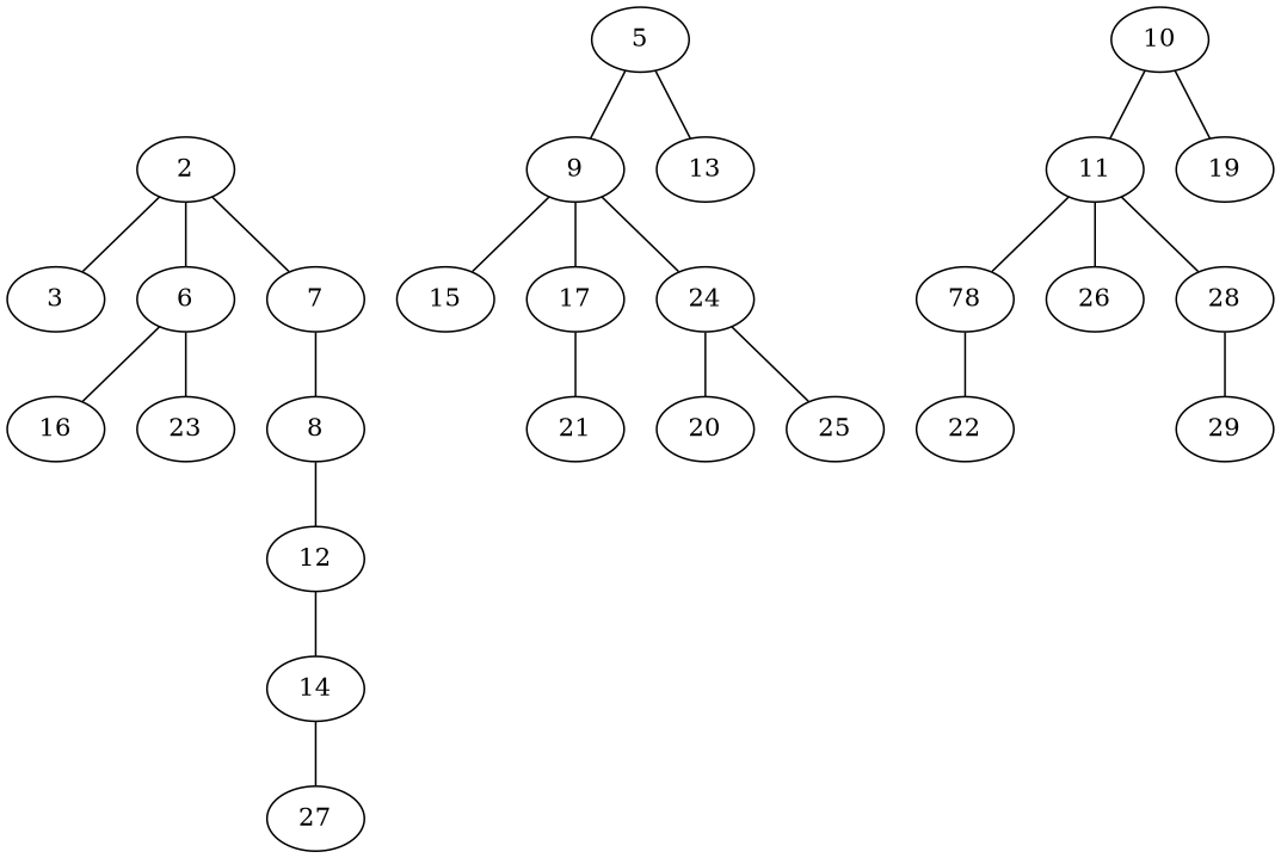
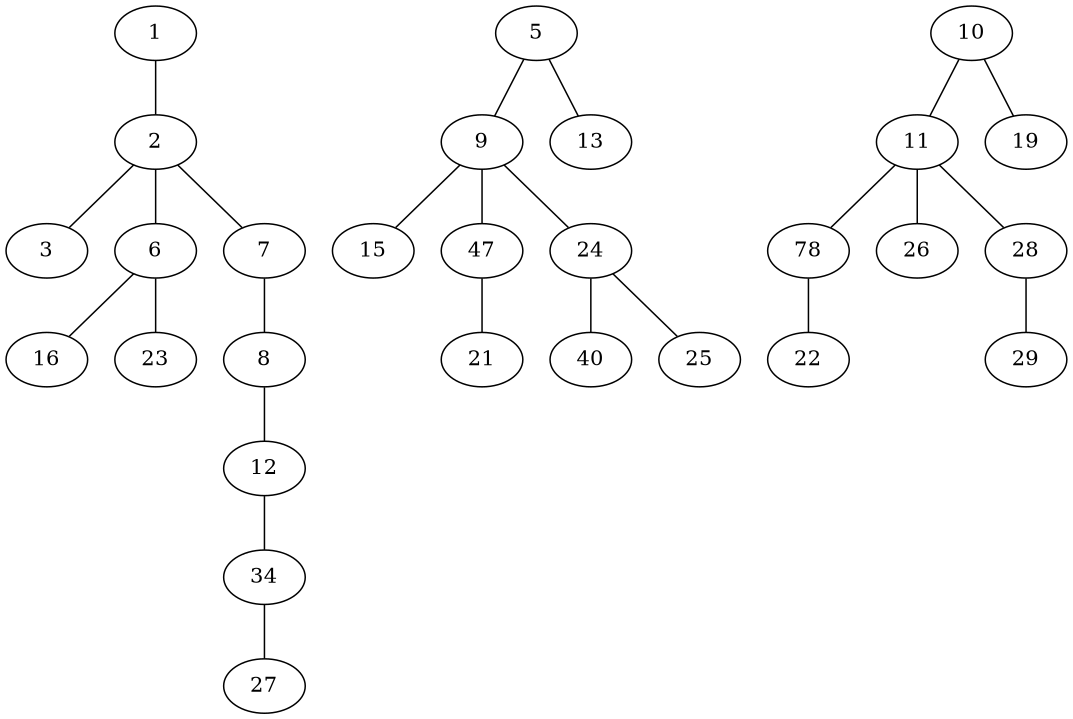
  graph {
+   1
    2
    3
    6
    7
    16
    23
    8
    12
    5
    9
    13
    10
    11
    19
    15
-   17
+   17 [label=47]
    24
    n19 [label=78]
    26
    28
    21
-   20
+   20 [label=40]
    25
-   14
+   14 [label=34]
    27
    22
    29
+   1 -- 2
    2 -- 3
    2 -- 6
    2 -- 7
    6 -- 16
    6 -- 23
    7 -- 8
    8 -- 12
    12 -- 14
    5 -- 9
    5 -- 13
    9 -- 15
    9 -- 17
    9 -- 24
    10 -- 11
    10 -- 19
    11 -- n19
    11 -- 26
    11 -- 28
    17 -- 21
    24 -- 20
    24 -- 25
    n19 -- 22
    28 -- 29
    14 -- 27
  }
